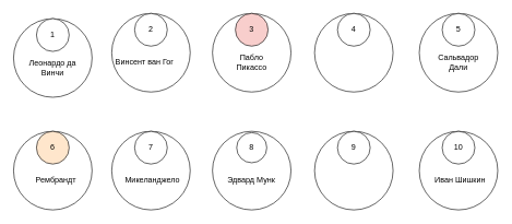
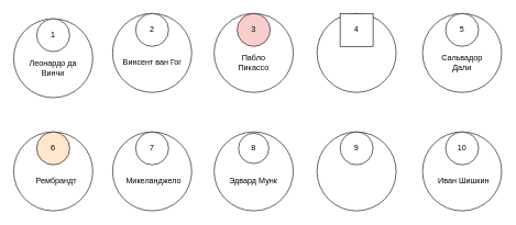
  <mxCell id="0" />
  <mxCell id="1" parent="0" />
  <mxCell id="2" value="" style="group" parent="1" vertex="1" connectable="0"><mxGeometry x="20" y="28" width="120" height="120" as="geometry" /></mxCell>
  <mxCell id="3" value="" style="ellipse;whiteSpace=wrap;html=1;aspect=fixed;" parent="2" vertex="1"><mxGeometry width="120" height="120" as="geometry" /></mxCell>
  <mxCell id="4" value="1" style="ellipse;whiteSpace=wrap;html=1;aspect=fixed;" parent="2" vertex="1"><mxGeometry x="35" width="50" height="50" as="geometry" /></mxCell>
  <mxCell id="5" value="Леонардо да Винчи" style="text;html=1;align=center;verticalAlign=middle;whiteSpace=wrap;rounded=0;" parent="2" vertex="1"><mxGeometry x="15" y="60" width="90" height="30" as="geometry" /></mxCell>
  <mxCell id="6" value="" style="group" parent="1" vertex="1" connectable="0"><mxGeometry x="170" y="20" width="120" height="120" as="geometry" /></mxCell>
  <mxCell id="7" value="" style="ellipse;whiteSpace=wrap;html=1;aspect=fixed;" parent="6" vertex="1"><mxGeometry width="120" height="120" as="geometry" /></mxCell>
  <mxCell id="8" value="2" style="ellipse;whiteSpace=wrap;html=1;aspect=fixed;" parent="6" vertex="1"><mxGeometry x="35" width="50" height="50" as="geometry" /></mxCell>
- <mxCell id="9" value="Винсент ван Гог" style="text;html=1;align=center;verticalAlign=middle;whiteSpace=wrap;rounded=0;" parent="6" vertex="1"><mxGeometry x="2.5" y="60" width="95" height="30" as="geometry" /></mxCell>
+ <mxCell id="9" value="Винсент ван Гог" style="text;html=1;align=center;verticalAlign=middle;whiteSpace=wrap;rounded=0;" parent="6" vertex="1"><mxGeometry x="12.5" y="60" width="95" height="30" as="geometry" /></mxCell>
  <mxCell id="10" value="" style="group" parent="1" vertex="1" connectable="0"><mxGeometry x="324" y="20" width="120" height="120" as="geometry" /></mxCell>
  <mxCell id="11" value="" style="ellipse;whiteSpace=wrap;html=1;aspect=fixed;" parent="10" vertex="1"><mxGeometry width="120" height="120" as="geometry" /></mxCell>
  <mxCell id="12" value="3" style="ellipse;whiteSpace=wrap;html=1;aspect=fixed;fillColor=#f8cecc;" parent="10" vertex="1"><mxGeometry x="35" width="50" height="50" as="geometry" /></mxCell>
  <mxCell id="13" value="Пабло Пикассо" style="text;html=1;align=center;verticalAlign=middle;whiteSpace=wrap;rounded=0;" parent="10" vertex="1"><mxGeometry x="22" y="60" width="76" height="30" as="geometry" /></mxCell>
  <mxCell id="14" value="" style="group" parent="1" vertex="1" connectable="0"><mxGeometry x="480" y="20" width="120" height="120" as="geometry" /></mxCell>
  <mxCell id="15" value="" style="ellipse;whiteSpace=wrap;html=1;aspect=fixed;" parent="14" vertex="1"><mxGeometry width="120" height="120" as="geometry" /></mxCell>
- <mxCell id="16" value="4" style="ellipse;whiteSpace=wrap;html=1;aspect=fixed;" parent="14" vertex="1"><mxGeometry x="35" width="50" height="50" as="geometry" /></mxCell>
+ <mxCell id="16" value="4" style="whiteSpace=wrap;html=1;aspect=fixed;rounded=0;" parent="14" vertex="1"><mxGeometry x="35" width="50" height="50" as="geometry" /></mxCell>
  <mxCell id="17" value="" style="group" parent="1" vertex="1" connectable="0"><mxGeometry x="640" y="20" width="120" height="120" as="geometry" /></mxCell>
  <mxCell id="18" value="" style="ellipse;whiteSpace=wrap;html=1;aspect=fixed;" parent="17" vertex="1"><mxGeometry width="120" height="120" as="geometry" /></mxCell>
  <mxCell id="19" value="5" style="ellipse;whiteSpace=wrap;html=1;aspect=fixed;" parent="17" vertex="1"><mxGeometry x="35" width="50" height="50" as="geometry" /></mxCell>
  <mxCell id="20" value="Сальвадор Дали" style="text;html=1;align=center;verticalAlign=middle;whiteSpace=wrap;rounded=0;" parent="17" vertex="1"><mxGeometry x="30" y="60" width="60" height="30" as="geometry" /></mxCell>
  <mxCell id="21" value="" style="group" parent="1" vertex="1" connectable="0"><mxGeometry x="20" y="200" width="120" height="120" as="geometry" /></mxCell>
  <mxCell id="22" value="" style="ellipse;whiteSpace=wrap;html=1;aspect=fixed;" parent="21" vertex="1"><mxGeometry width="120" height="120" as="geometry" /></mxCell>
  <mxCell id="23" value="6" style="ellipse;whiteSpace=wrap;html=1;aspect=fixed;fillColor=#ffe6cc;" parent="21" vertex="1"><mxGeometry x="35" width="50" height="50" as="geometry" /></mxCell>
  <mxCell id="24" value="Рембрандт" style="text;html=1;align=center;verticalAlign=middle;whiteSpace=wrap;rounded=0;" parent="21" vertex="1"><mxGeometry x="10" y="60" width="110" height="30" as="geometry" /></mxCell>
  <mxCell id="25" value="" style="group" parent="1" vertex="1" connectable="0"><mxGeometry x="170" y="200" width="120" height="120" as="geometry" /></mxCell>
  <mxCell id="26" value="" style="ellipse;whiteSpace=wrap;html=1;aspect=fixed;" parent="25" vertex="1"><mxGeometry width="120" height="120" as="geometry" /></mxCell>
  <mxCell id="27" value="7" style="ellipse;whiteSpace=wrap;html=1;aspect=fixed;" parent="25" vertex="1"><mxGeometry x="35" width="50" height="50" as="geometry" /></mxCell>
  <mxCell id="28" value="Микеланджело" style="text;html=1;align=center;verticalAlign=middle;whiteSpace=wrap;rounded=0;" parent="25" vertex="1"><mxGeometry x="25" y="60" width="75" height="30" as="geometry" /></mxCell>
  <mxCell id="29" value="" style="group" parent="1" vertex="1" connectable="0"><mxGeometry x="324" y="200" width="120" height="120" as="geometry" /></mxCell>
  <mxCell id="30" value="" style="ellipse;whiteSpace=wrap;html=1;aspect=fixed;" parent="29" vertex="1"><mxGeometry width="120" height="120" as="geometry" /></mxCell>
  <mxCell id="31" value="8" style="ellipse;whiteSpace=wrap;html=1;aspect=fixed;" parent="29" vertex="1"><mxGeometry x="37" y="2" width="46" height="46" as="geometry" /></mxCell>
  <mxCell id="32" value="Эдвард Мунк" style="text;html=1;align=center;verticalAlign=middle;whiteSpace=wrap;rounded=0;" parent="29" vertex="1"><mxGeometry x="19" y="60" width="81" height="30" as="geometry" /></mxCell>
  <mxCell id="33" value="" style="group" parent="1" vertex="1" connectable="0"><mxGeometry x="480" y="200" width="120" height="120" as="geometry" /></mxCell>
  <mxCell id="34" value="" style="ellipse;whiteSpace=wrap;html=1;aspect=fixed;" parent="33" vertex="1"><mxGeometry width="120" height="120" as="geometry" /></mxCell>
  <mxCell id="35" value="9" style="ellipse;whiteSpace=wrap;html=1;aspect=fixed;" parent="33" vertex="1"><mxGeometry x="35" width="50" height="50" as="geometry" /></mxCell>
  <mxCell id="36" value="" style="group" parent="1" vertex="1" connectable="0"><mxGeometry x="640" y="200" width="120" height="120" as="geometry" /></mxCell>
  <mxCell id="37" value="" style="ellipse;whiteSpace=wrap;html=1;aspect=fixed;" parent="36" vertex="1"><mxGeometry width="120" height="120" as="geometry" /></mxCell>
  <mxCell id="38" value="10" style="ellipse;whiteSpace=wrap;html=1;aspect=fixed;" parent="36" vertex="1"><mxGeometry x="35" width="50" height="50" as="geometry" /></mxCell>
  <mxCell id="39" value="Иван Шишкин" style="text;html=1;align=center;verticalAlign=middle;whiteSpace=wrap;rounded=0;" parent="36" vertex="1"><mxGeometry x="10" y="60" width="105" height="30" as="geometry" /></mxCell>
